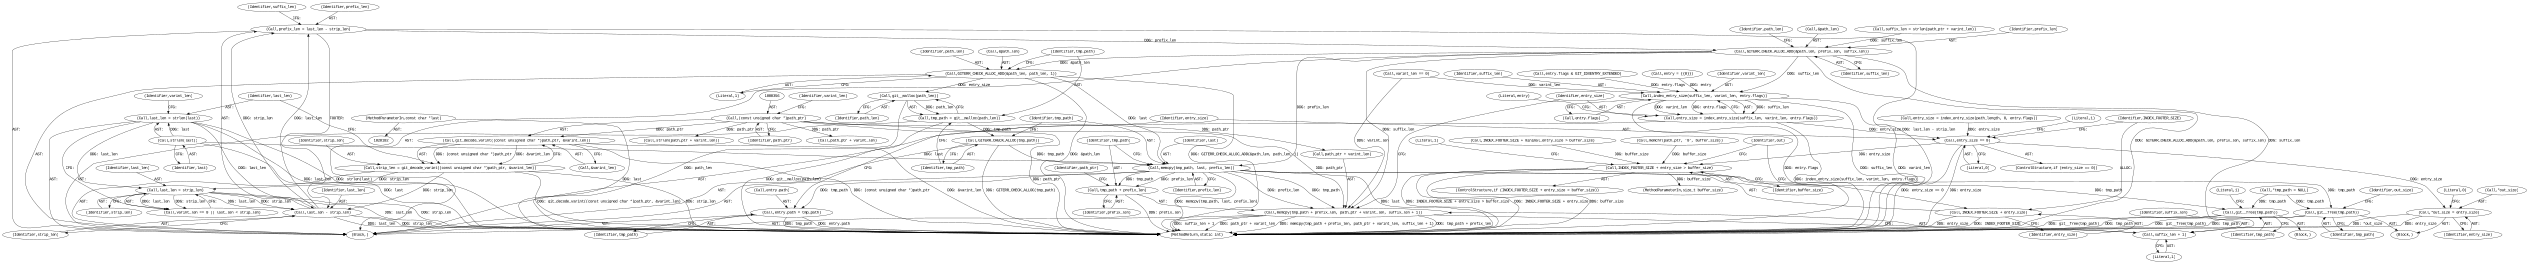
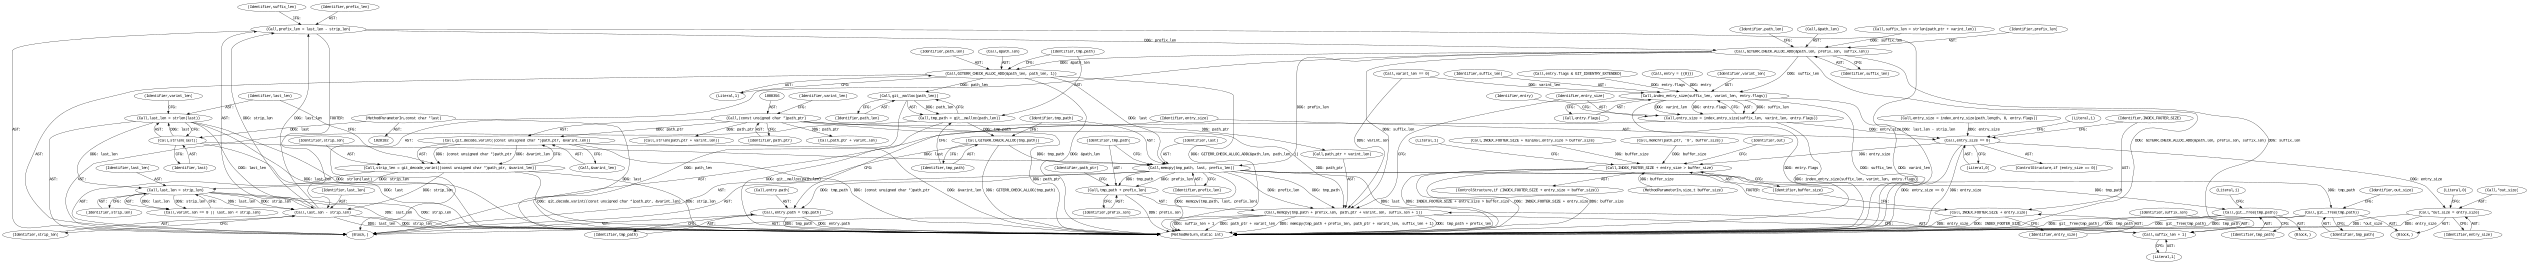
  digraph {
    fontname="Liberation Mono"
    node [fontname="Liberation Mono"]
    edge [fontname="Liberation Mono"]
    n1 [label="(Call,prefix_len = last_len - strip_len)"]
    n2 [label="(Call,last_len - strip_len)"]
    n3 [label="(Call,GITERR_CHECK_ALLOC_ADD(&path_len, prefix_len, suffix_len))"]
    n4 [label="(Block,)"]
    n5 [label="(MethodReturn,static int)"]
    n6 [label="(Identifier,strip_len)"]
    n7 [label="(Call,memcpy(tmp_path, last, prefix_len))"]
    n8 [label="(Call,memcpy(tmp_path + prefix_len, path_ptr + varint_len, suffix_len + 1))"]
    n9 [label="(Call,GITERR_CHECK_ALLOC_ADD(&path_len, path_len, 1))"]
    n10 [label="(Call,suffix_len + 1)"]
    n11 [label="(Call,index_entry_size(suffix_len, varint_len, entry.flags))"]
    n12 [label="(Identifier,suffix_len)"]
    n13 [label="(Call,last_len = strlen(last))"]
    n14 [label="(Call,strlen(last))"]
    n15 [label="(Call,last_len < strip_len)"]
    n16 [label="(Identifier,last)"]
    n17 [label="(Call,varint_len == 0 || last_len < strip_len)"]
    n18 [label="(Identifier,strip_len)"]
    n19 [label="(Call,tmp_path + prefix_len)"]
    n20 [label="(Call,entry.path = tmp_path)"]
    n21 [label="(Call,git__free(tmp_path))"]
    n22 [label="(Call,git__free(tmp_path))"]
    n23 [label="(Identifier,prefix_len)"]
    n24 [label="(MethodParameterIn,const char *last)"]
    n25 [label=1020102]
    n26 [label="(Call,strip_len = git_decode_varint((const unsigned char *)path_ptr, &varint_len))"]
    n27 [label="(Call,git_decode_varint((const unsigned char *)path_ptr, &varint_len))"]
    n28 [label="(Call,&varint_len)"]
    n29 [label="(Call,(const unsigned char *)path_ptr)"]
    n30 [label="(Call,path_ptr + varint_len)"]
    n31 [label="(Identifier,path_ptr)"]
    n32 [label="(Call,strlen(path_ptr + varint_len))"]
    n33 [label="(Call,path_ptr + varint_len)"]
    n34 [label="(Call,git__malloc(path_len))"]
    n35 [label="(Literal,1)"]
    n36 [label="(Literal,1)"]
    n37 [label="(Call,entry_size = index_entry_size(suffix_len, varint_len, entry.flags))"]
    n38 [label="(Call,entry.flags)"]
    n39 [label="(Call,tmp_path = git__malloc(path_len))"]
    n40 [label="(Identifier,path_len)"]
    n41 [label="(Call,GITERR_CHECK_ALLOC(tmp_path))"]
    n42 [label="(Identifier,tmp_path)"]
    n43 [label="(Identifier,prefix_len)"]
    n44 [label="(Identifier,tmp_path)"]
    n45 [label="(Identifier,tmp_path)"]
    n46 [label="(Block,)"]
    n47 [label="(Identifier,tmp_path)"]
    n48 [label="(Block,)"]
    n49 [label="(Call,entry_size == 0)"]
    n50 [label="(Call,INDEX_FOOTER_SIZE + entry_size > buffer_size)"]
    n51 [label="(Call,*out_size = entry_size)"]
    n52 [label="(Literal,0)"]
    n53 [label="(ControlStructure,if (entry_size == 0))"]
    n54 [label="(ControlStructure,if (INDEX_FOOTER_SIZE + entry_size > buffer_size))"]
    n55 [label="(Identifier,buffer_size)"]
    n56 [label="(Call,INDEX_FOOTER_SIZE + entry_size)"]
    n57 [label="(Identifier,entry_size)"]
    n58 [label="(Identifier,entry_size)"]
    n59 [label="(Identifier,last)"]
    n60 [label="(Identifier,suffix_len)"]
    n61 [label="(Call,*out_size)"]
    n62 [label="(Identifier,path_ptr)"]
    n63 [label="(Identifier,last_len)"]
    n64 [label="(Identifier,INDEX_FOOTER_SIZE)"]
    n65 [label="(Literal,1)"]
    n66 [label="(Identifier,last_len)"]
    n67 [label="(Identifier,path_len)"]
    n68 [label="(Identifier,path_len)"]
    n69 [label="(Call,&path_len)"]
    n70 [label="(Identifier,entry_size)"]
    n71 [label="(Identifier,tmp_path)"]
    n72 [label="(Call,varint_len == 0)"]
    n73 [label="(Identifier,prefix_len)"]
    n74 [label="(Identifier,entry_size)"]
-   n75 [label="(Call,*tmp_path = NULL)"]
    n76 [label="(Identifier,out_size)"]
    n77 [label="(Call,entry.flags & GIT_IDXENTRY_EXTENDED)"]
-   n78 [label="(Literal,entry)"]
+   n78 [label="(Identifier,entry)"]
    n79 [label="(Identifier,strip_len)"]
    n80 [label="(Call,&path_len)"]
    n81 [label="(Literal,0)"]
    n82 [label="(Identifier,tmp_path)"]
    n83 [label="(MethodParameterIn,size_t buffer_size)"]
    n84 [label="(Call,entry.path)"]
    n85 [label="(Identifier,varint_len)"]
    n86 [label="(Identifier,suffix_len)"]
    n87 [label="(Call,entry_size = index_entry_size(path_length, 0, entry.flags))"]
    n88 [label="(Identifier,tmp_path)"]
    n89 [label="(Call,suffix_len = strlen(path_ptr + varint_len))"]
    n90 [label="(Identifier,last_len)"]
    n91 [label="(Call,entry = {{0}})"]
    n92 [label="(Identifier,varint_len)"]
    n93 [label="(Call,memchr(path_ptr, '\0', buffer_size))"]
    n94 [label="(Identifier,out)"]
    n95 [label="(Identifier,varint_len)"]
    n96 [label="(Identifier,suffix_len)"]
    n97 [label="(Literal,1)"]
    n98 [label="(Call,INDEX_FOOTER_SIZE + minimal_entry_size > buffer_size)"]
    n99 [label="(Identifier,prefix_len)"]
    n100 [label="(Literal,1)"]
    1000356
    n1 -> n2 [label="FOOTER: "]
    n1 -> n3 [label="DDG: prefix_len"]
    n1 -> n4 [label="AST: "]
    n1 -> n5 [label="DDG: last_len - strip_len"]
    n2 -> n1 [label="AST: "]
    n2 -> n1 [label="DDG: last_len"]
    n2 -> n1 [label="DDG: strip_len"]
    n2 -> n5 [label="DDG: strip_len"]
    n2 -> n5 [label="DDG: last_len"]
    n2 -> n6 [label="CFG: "]
    n3 -> n4 [label="AST: "]
    n3 -> n5 [label="DDG: GITERR_CHECK_ALLOC_ADD(&path_len, prefix_len, suffix_len)"]
    n3 -> n7 [label="DDG: prefix_len"]
    n3 -> n8 [label="DDG: suffix_len"]
    n3 -> n9 [label="DDG: &path_len"]
    n3 -> n10 [label="DDG: suffix_len"]
    n3 -> n11 [label="DDG: suffix_len"]
    n3 -> n12 [label="CFG: "]
    n6 -> n2 [label="AST: "]
    n7 -> n4 [label="AST: "]
    n7 -> n5 [label="DDG: last"]
    n7 -> n5 [label="DDG: memcpy(tmp_path, last, prefix_len)"]
    n7 -> n8 [label="DDG: tmp_path"]
    n7 -> n8 [label="DDG: prefix_len"]
    n7 -> n19 [label="DDG: tmp_path"]
    n7 -> n19 [label="DDG: prefix_len"]
    n7 -> n20 [label="DDG: tmp_path"]
    n7 -> n21 [label="DDG: tmp_path"]
    n7 -> n22 [label="DDG: tmp_path"]
    n7 -> n23 [label="CFG: "]
    n8 -> n4 [label="AST: "]
    n8 -> n5 [label="DDG: tmp_path + prefix_len"]
    n8 -> n5 [label="DDG: suffix_len + 1"]
    n8 -> n5 [label="DDG: path_ptr + varint_len"]
    n8 -> n5 [label="DDG: memcpy(tmp_path + prefix_len, path_ptr + varint_len, suffix_len + 1)"]
    n8 -> n10 [label="CFG: "]
    n9 -> n4 [label="AST: "]
    n9 -> n5 [label="DDG: &path_len"]
    n9 -> n5 [label="DDG: GITERR_CHECK_ALLOC_ADD(&path_len, path_len, 1)"]
    n9 -> n7 [label="DDG: last"]
-   n9 -> n34 [label="DDG: entry_size"]
+   n9 -> n34 [label="DDG: path_len"]
    n9 -> n35 [label="CFG: "]
    n10 -> n8 [label="AST: "]
    n10 -> n36 [label="CFG: "]
    n11 -> n5 [label="DDG: varint_len"]
    n11 -> n5 [label="DDG: entry.flags"]
    n11 -> n5 [label="DDG: suffix_len"]
    n11 -> n37 [label="AST: "]
    n11 -> n37 [label="DDG: suffix_len"]
    n11 -> n37 [label="DDG: varint_len"]
    n11 -> n37 [label="DDG: entry.flags"]
    n11 -> n38 [label="CFG: "]
    n12 -> n3 [label="AST: "]
    n13 -> n2 [label="DDG: last_len"]
    n13 -> n4 [label="AST: "]
    n13 -> n5 [label="DDG: last_len"]
    n13 -> n5 [label="DDG: strlen(last)"]
-   n13 -> n17 [label="CFG: "]
+   n13 -> n14 [label="CFG: "]
    n13 -> n15 [label="DDG: last_len"]
    n14 -> n5 [label="DDG: last"]
    n14 -> n7 [label="DDG: last"]
    n14 -> n13 [label="AST: "]
    n14 -> n13 [label="DDG: last"]
    n14 -> n16 [label="CFG: "]
    n15 -> n2 [label="DDG: last_len"]
    n15 -> n2 [label="DDG: strip_len"]
    n15 -> n5 [label="DDG: last_len"]
    n15 -> n5 [label="DDG: strip_len"]
    n15 -> n17 [label="AST: "]
    n15 -> n17 [label="DDG: last_len"]
    n15 -> n17 [label="DDG: strip_len"]
    n15 -> n18 [label="CFG: "]
    n16 -> n14 [label="AST: "]
    n17 -> n15 [label="CFG: "]
    n18 -> n15 [label="AST: "]
    n19 -> n5 [label="DDG: prefix_len"]
    n19 -> n8 [label="AST: "]
    n19 -> n43 [label="CFG: "]
    n20 -> n4 [label="AST: "]
    n20 -> n5 [label="DDG: tmp_path"]
    n20 -> n5 [label="DDG: entry.path"]
    n20 -> n44 [label="CFG: "]
    n21 -> n5 [label="DDG: tmp_path"]
    n21 -> n5 [label="DDG: git__free(tmp_path)"]
    n21 -> n45 [label="CFG: "]
    n21 -> n46 [label="AST: "]
    n22 -> n5 [label="DDG: tmp_path"]
    n22 -> n5 [label="DDG: git__free(tmp_path)"]
    n22 -> n47 [label="CFG: "]
    n22 -> n48 [label="AST: "]
    n23 -> n7 [label="AST: "]
    n24 -> n5 [label="DDG: last"]
+   n24 -> n14 [label="DDG: last"]
    n24 -> n25 [label="AST: "]
    n26 -> n2 [label="DDG: strip_len"]
    n26 -> n4 [label="AST: "]
    n26 -> n5 [label="DDG: strip_len"]
    n26 -> n5 [label="DDG: git_decode_varint((const unsigned char *)path_ptr, &varint_len)"]
    n26 -> n15 [label="DDG: strip_len"]
    n26 -> n27 [label="CFG: "]
    n27 -> n5 [label="DDG: &varint_len"]
    n27 -> n5 [label="DDG: (const unsigned char *)path_ptr"]
    n27 -> n26 [label="AST: "]
    n27 -> n26 [label="DDG: (const unsigned char *)path_ptr"]
    n27 -> n26 [label="DDG: &varint_len"]
    n27 -> n28 [label="CFG: "]
    n28 -> n27 [label="AST: "]
    n29 -> n5 [label="DDG: path_ptr"]
    n29 -> n8 [label="DDG: path_ptr"]
    n29 -> n27 [label="AST: "]
    n29 -> n27 [label="DDG: path_ptr"]
    n29 -> n30 [label="DDG: path_ptr"]
    n29 -> n31 [label="CFG: "]
    n29 -> n32 [label="DDG: path_ptr"]
    n29 -> n33 [label="DDG: path_ptr"]
    n31 -> n29 [label="AST: "]
    n33 -> n8 [label="AST: "]
    n34 -> n5 [label="DDG: path_len"]
    n34 -> n39 [label="AST: "]
    n34 -> n39 [label="DDG: path_len"]
    n34 -> n40 [label="CFG: "]
    n35 -> n9 [label="AST: "]
    n36 -> n10 [label="AST: "]
    n37 -> n4 [label="AST: "]
    n37 -> n5 [label="DDG: index_entry_size(suffix_len, varint_len, entry.flags)"]
    n37 -> n11 [label="CFG: "]
    n37 -> n49 [label="DDG: entry_size"]
    n38 -> n11 [label="AST: "]
    n39 -> n4 [label="AST: "]
    n39 -> n5 [label="DDG: git__malloc(path_len)"]
    n39 -> n34 [label="CFG: "]
    n39 -> n41 [label="DDG: tmp_path"]
    n40 -> n34 [label="AST: "]
    n41 -> n4 [label="AST: "]
    n41 -> n5 [label="DDG: GITERR_CHECK_ALLOC(tmp_path)"]
    n41 -> n7 [label="DDG: tmp_path"]
    n41 -> n42 [label="CFG: "]
    n42 -> n39 [label="CFG: "]
    n42 -> n41 [label="AST: "]
    n43 -> n19 [label="AST: "]
    n44 -> n20 [label="AST: "]
    n45 -> n21 [label="AST: "]
    n47 -> n22 [label="AST: "]
    n49 -> n5 [label="DDG: entry_size"]
    n49 -> n5 [label="DDG: entry_size == 0"]
    n49 -> n50 [label="DDG: entry_size"]
    n49 -> n51 [label="DDG: entry_size"]
    n49 -> n52 [label="CFG: "]
    n49 -> n53 [label="AST: "]
    n50 -> n5 [label="DDG: INDEX_FOOTER_SIZE + entry_size > buffer_size"]
    n50 -> n5 [label="DDG: INDEX_FOOTER_SIZE + entry_size"]
    n50 -> n5 [label="DDG: buffer_size"]
    n50 -> n54 [label="AST: "]
    n50 -> n55 [label="CFG: "]
    n51 -> n5 [label="DDG: entry_size"]
    n51 -> n5 [label="DDG: *out_size"]
    n51 -> n48 [label="AST: "]
    n51 -> n58 [label="CFG: "]
    n52 -> n49 [label="AST: "]
    n55 -> n50 [label="AST: "]
-   n94 -> n56 [label="CFG: "]
+   n55 -> n56 [label="CFG: "]
    n56 -> n5 [label="DDG: entry_size"]
    n56 -> n5 [label="DDG: INDEX_FOOTER_SIZE"]
-   n56 -> n50 [label="AST: "]
+   n56 -> n50 [label="FOOTER: "]
    n56 -> n57 [label="CFG: "]
    n57 -> n56 [label="AST: "]
    n58 -> n51 [label="AST: "]
    n59 -> n7 [label="AST: "]
    n60 -> n1 [label="CFG: "]
    n61 -> n51 [label="AST: "]
    n62 -> n19 [label="CFG: "]
    n63 -> n15 [label="AST: "]
    n64 -> n49 [label="CFG: "]
-   n64 -> n56 [label="ALLOC: "]
+   n64 -> n56 [label="AST: "]
    n65 -> n21 [label="CFG: "]
    n66 -> n2 [label="AST: "]
    n67 -> n9 [label="AST: "]
    n68 -> n3 [label="CFG: "]
    n69 -> n9 [label="AST: "]
    n70 -> n8 [label="CFG: "]
    n70 -> n37 [label="AST: "]
    n71 -> n7 [label="CFG: "]
    n71 -> n19 [label="AST: "]
    n72 -> n8 [label="DDG: varint_len"]
    n72 -> n11 [label="DDG: varint_len"]
    n73 -> n1 [label="AST: "]
    n74 -> n20 [label="CFG: "]
    n74 -> n49 [label="AST: "]
-   n75 -> n21 [label="DDG: tmp_path"]
-   n75 -> n22 [label="DDG: tmp_path"]
    n76 -> n22 [label="CFG: "]
    n77 -> n11 [label="DDG: entry.flags"]
    n78 -> n37 [label="CFG: "]
    n79 -> n26 [label="AST: "]
    n80 -> n3 [label="AST: "]
    n81 -> n51 [label="CFG: "]
    n82 -> n9 [label="CFG: "]
    n82 -> n39 [label="AST: "]
-   n50 -> n83 [label="DDG: buffer_size"]
+   n83 -> n50 [label="DDG: buffer_size"]
    n84 -> n20 [label="AST: "]
    n85 -> n13 [label="CFG: "]
    n86 -> n10 [label="AST: "]
    n87 -> n49 [label="DDG: entry_size"]
    n88 -> n7 [label="AST: "]
    n88 -> n41 [label="CFG: "]
    n89 -> n3 [label="DDG: suffix_len"]
    n90 -> n13 [label="AST: "]
    n90 -> n26 [label="CFG: "]
    n91 -> n11 [label="DDG: entry"]
    n92 -> n29 [label="CFG: "]
    n93 -> n50 [label="DDG: buffer_size"]
    n94 -> n50 [label="CFG: "]
    n95 -> n11 [label="AST: "]
    n96 -> n11 [label="AST: "]
    n97 -> n50 [label="CFG: "]
    n98 -> n50 [label="DDG: buffer_size"]
    n99 -> n3 [label="AST: "]
    n100 -> n49 [label="CFG: "]
    1000356 -> n29 [label="AST: "]
  }
